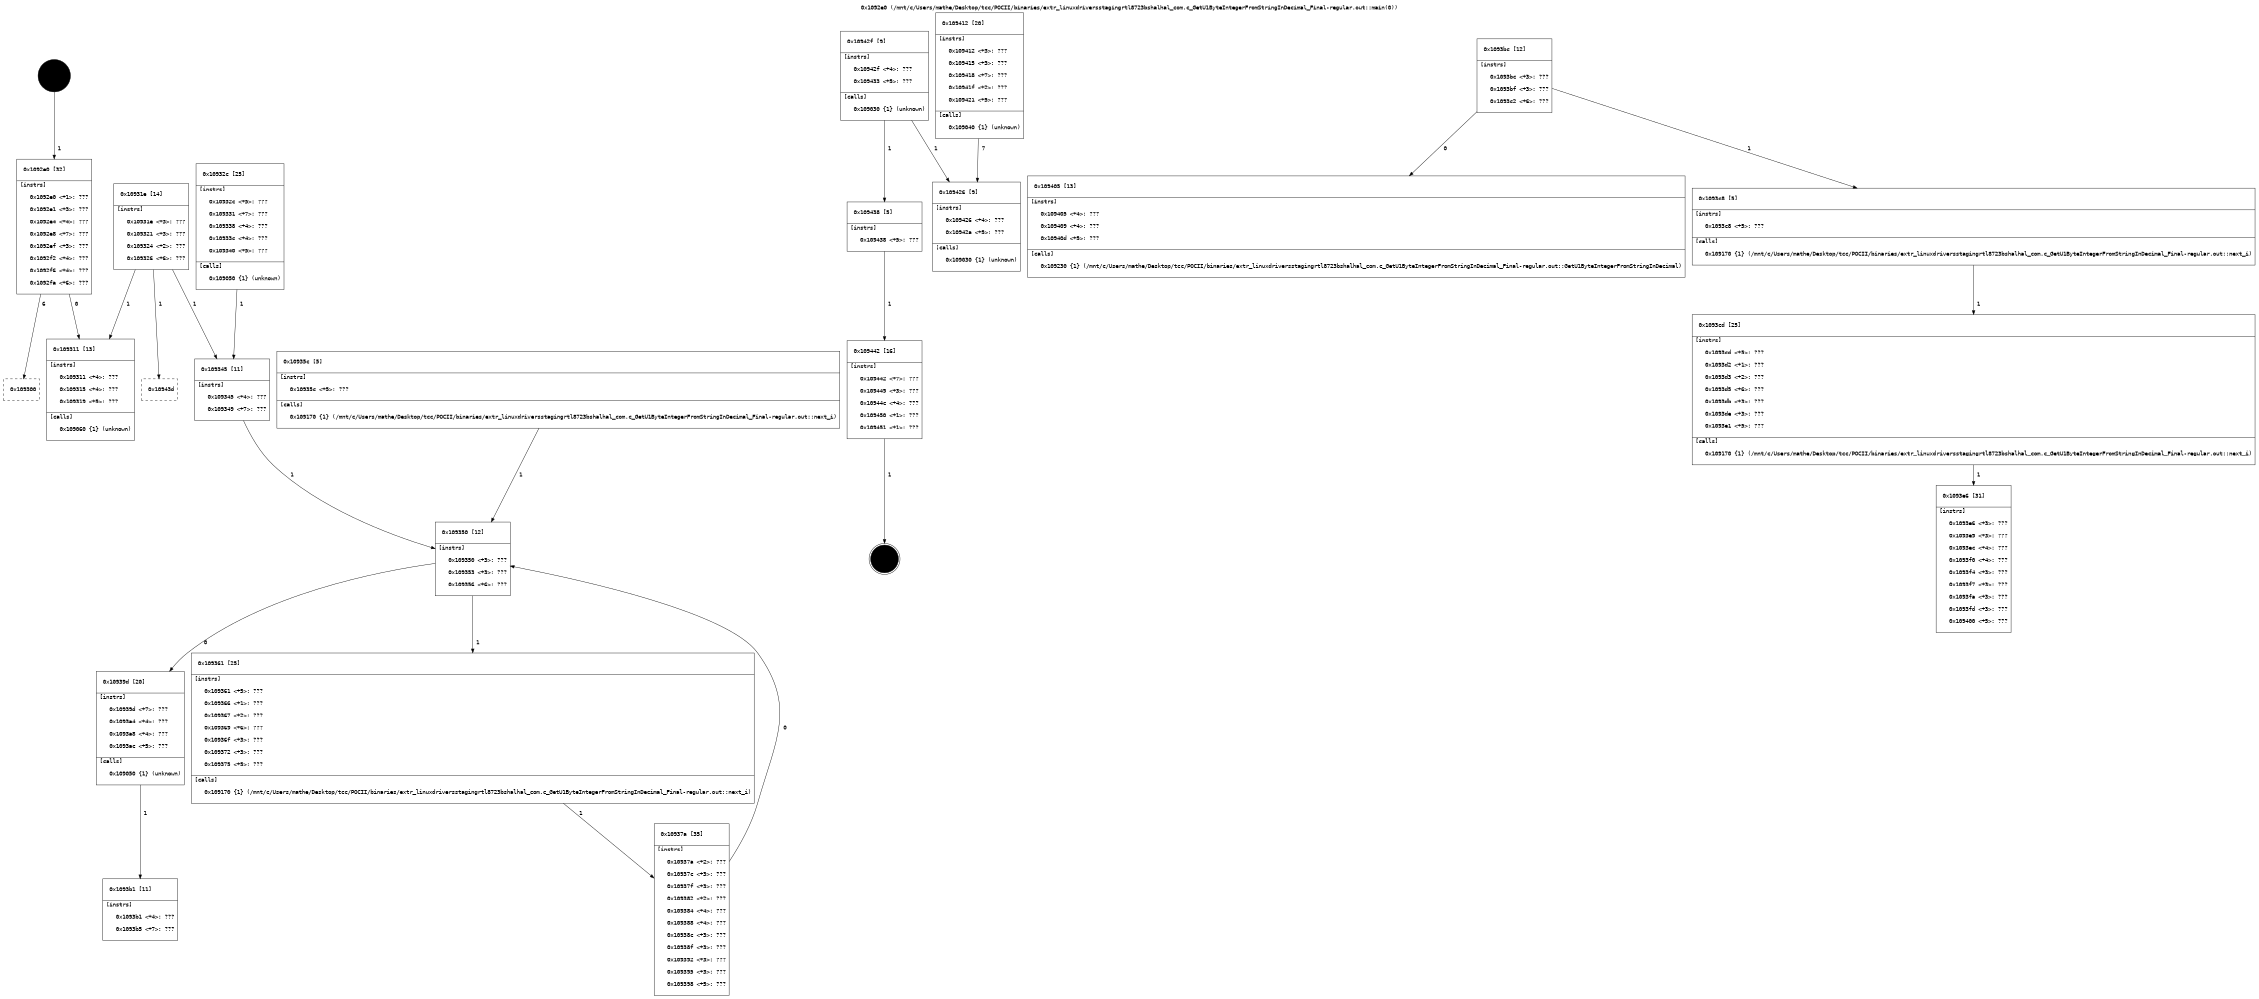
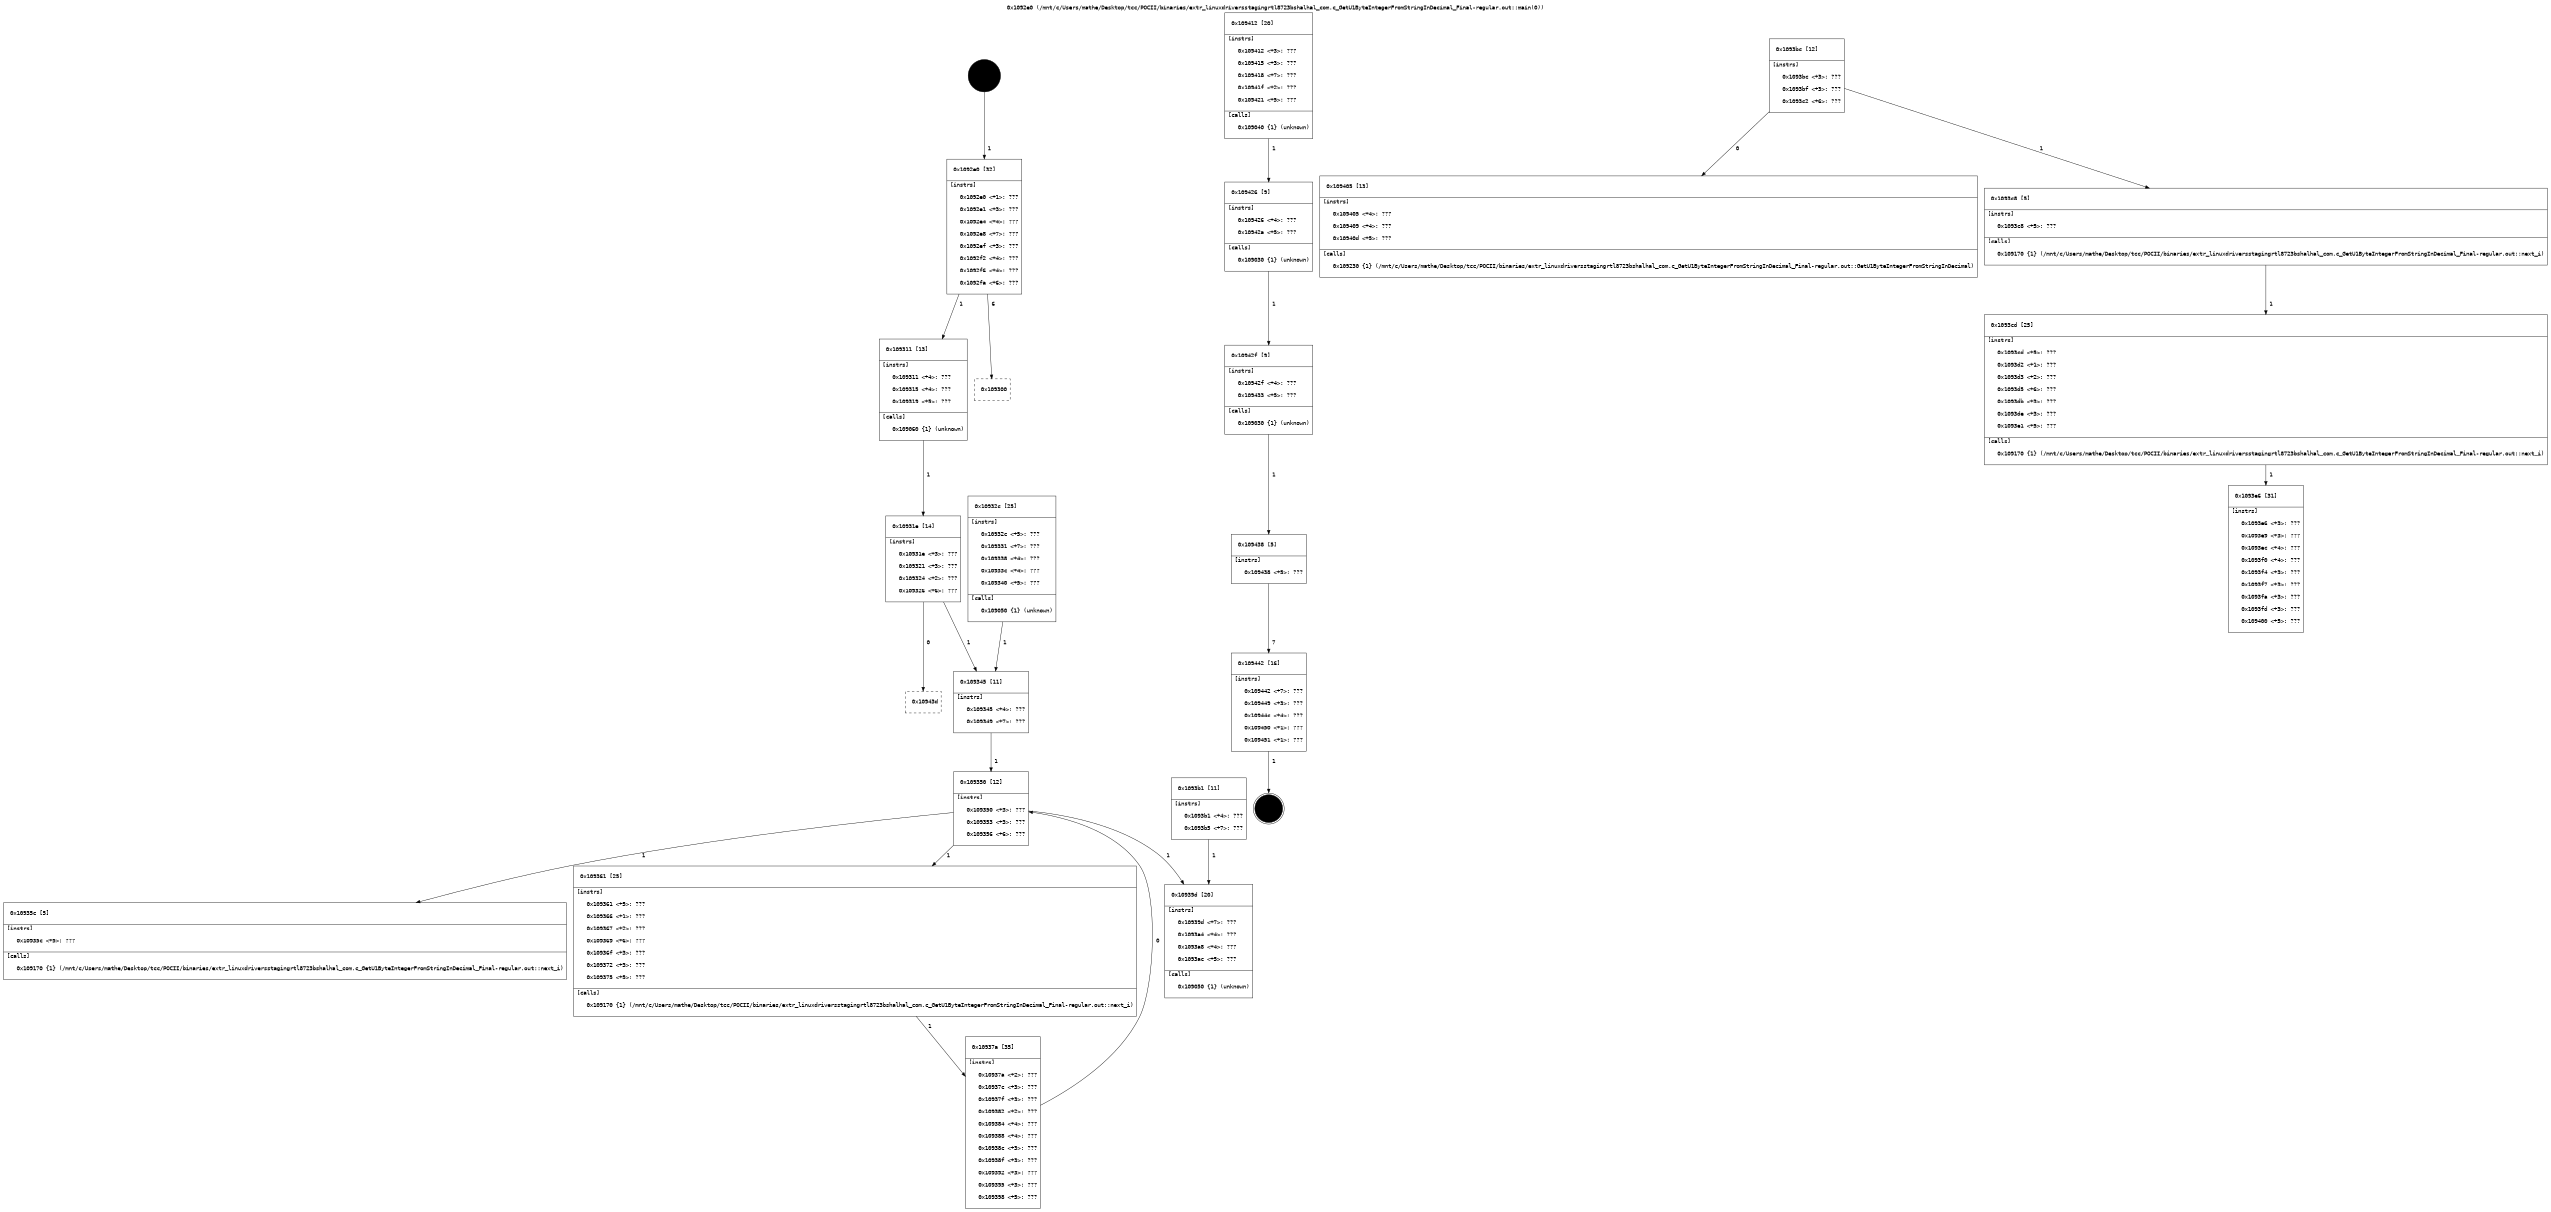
  digraph {
    fontname="DejaVu Sans Mono"
    label="0x1092e0 (/mnt/c/Users/mathe/Desktop/tcc/POCII/binaries/extr_linuxdriversstagingrtl8723bshalhal_com.c_GetU1ByteIntegerFromStringInDecimal_Final-regular.out::main(0))"
    labelloc=t
    node [fontname="DejaVu Sans Mono" shape=record]
    edge [fontname="DejaVu Sans Mono"]
    Entry [fillcolor=black height=0.3 shape=circle style=filled width=0.3]
    n2 [label="{\n     0x1092e0 [32]\l\n     | [instrs]\l\n     &nbsp;&nbsp;0x1092e0 \<+1\>: ???\l\n     &nbsp;&nbsp;0x1092e1 \<+3\>: ???\l\n     &nbsp;&nbsp;0x1092e4 \<+4\>: ???\l\n     &nbsp;&nbsp;0x1092e8 \<+7\>: ???\l\n     &nbsp;&nbsp;0x1092ef \<+3\>: ???\l\n     &nbsp;&nbsp;0x1092f2 \<+4\>: ???\l\n     &nbsp;&nbsp;0x1092f6 \<+4\>: ???\l\n     &nbsp;&nbsp;0x1092fa \<+6\>: ???\l\n  }"]
    n3 [label="{\n     0x109311 [13]\l\n     | [instrs]\l\n     &nbsp;&nbsp;0x109311 \<+4\>: ???\l\n     &nbsp;&nbsp;0x109315 \<+4\>: ???\l\n     &nbsp;&nbsp;0x109319 \<+5\>: ???\l\n     | [calls]\l\n     &nbsp;&nbsp;0x109060 \{1\} (unknown)\l\n  }"]
    n4 [label="{\n     0x109300\l\n  }" style=dashed]
    n5 [label="{\n     0x10931e [14]\l\n     | [instrs]\l\n     &nbsp;&nbsp;0x10931e \<+3\>: ???\l\n     &nbsp;&nbsp;0x109321 \<+3\>: ???\l\n     &nbsp;&nbsp;0x109324 \<+2\>: ???\l\n     &nbsp;&nbsp;0x109326 \<+6\>: ???\l\n  }"]
    n6 [label="{\n     0x10943d\l\n  }" style=dashed]
    n7 [label="{\n     0x109345 [11]\l\n     | [instrs]\l\n     &nbsp;&nbsp;0x109345 \<+4\>: ???\l\n     &nbsp;&nbsp;0x109349 \<+7\>: ???\l\n  }"]
    n8 [label="{\n     0x10932c [25]\l\n     | [instrs]\l\n     &nbsp;&nbsp;0x10932c \<+5\>: ???\l\n     &nbsp;&nbsp;0x109331 \<+7\>: ???\l\n     &nbsp;&nbsp;0x109338 \<+4\>: ???\l\n     &nbsp;&nbsp;0x10933c \<+4\>: ???\l\n     &nbsp;&nbsp;0x109340 \<+5\>: ???\l\n     | [calls]\l\n     &nbsp;&nbsp;0x109050 \{1\} (unknown)\l\n  }"]
    n9 [label="{\n     0x109350 [12]\l\n     | [instrs]\l\n     &nbsp;&nbsp;0x109350 \<+3\>: ???\l\n     &nbsp;&nbsp;0x109353 \<+3\>: ???\l\n     &nbsp;&nbsp;0x109356 \<+6\>: ???\l\n  }"]
    Exit [fillcolor=black height=0.3 peripheries=2 shape=circle style=filled width=0.3]
    n11 [label="{\n     0x10939d [20]\l\n     | [instrs]\l\n     &nbsp;&nbsp;0x10939d \<+7\>: ???\l\n     &nbsp;&nbsp;0x1093a4 \<+4\>: ???\l\n     &nbsp;&nbsp;0x1093a8 \<+4\>: ???\l\n     &nbsp;&nbsp;0x1093ac \<+5\>: ???\l\n     | [calls]\l\n     &nbsp;&nbsp;0x109050 \{1\} (unknown)\l\n  }"]
    n12 [label="{\n     0x10935c [5]\l\n     | [instrs]\l\n     &nbsp;&nbsp;0x10935c \<+5\>: ???\l\n     | [calls]\l\n     &nbsp;&nbsp;0x109170 \{1\} (/mnt/c/Users/mathe/Desktop/tcc/POCII/binaries/extr_linuxdriversstagingrtl8723bshalhal_com.c_GetU1ByteIntegerFromStringInDecimal_Final-regular.out::next_i)\l\n  }"]
    n13 [label="{\n     0x109361 [25]\l\n     | [instrs]\l\n     &nbsp;&nbsp;0x109361 \<+5\>: ???\l\n     &nbsp;&nbsp;0x109366 \<+1\>: ???\l\n     &nbsp;&nbsp;0x109367 \<+2\>: ???\l\n     &nbsp;&nbsp;0x109369 \<+6\>: ???\l\n     &nbsp;&nbsp;0x10936f \<+3\>: ???\l\n     &nbsp;&nbsp;0x109372 \<+3\>: ???\l\n     &nbsp;&nbsp;0x109375 \<+5\>: ???\l\n     | [calls]\l\n     &nbsp;&nbsp;0x109170 \{1\} (/mnt/c/Users/mathe/Desktop/tcc/POCII/binaries/extr_linuxdriversstagingrtl8723bshalhal_com.c_GetU1ByteIntegerFromStringInDecimal_Final-regular.out::next_i)\l\n  }"]
    n14 [label="{\n     0x1093b1 [11]\l\n     | [instrs]\l\n     &nbsp;&nbsp;0x1093b1 \<+4\>: ???\l\n     &nbsp;&nbsp;0x1093b5 \<+7\>: ???\l\n  }"]
    n15 [label="{\n     0x10937a [35]\l\n     | [instrs]\l\n     &nbsp;&nbsp;0x10937a \<+2\>: ???\l\n     &nbsp;&nbsp;0x10937c \<+3\>: ???\l\n     &nbsp;&nbsp;0x10937f \<+3\>: ???\l\n     &nbsp;&nbsp;0x109382 \<+2\>: ???\l\n     &nbsp;&nbsp;0x109384 \<+4\>: ???\l\n     &nbsp;&nbsp;0x109388 \<+4\>: ???\l\n     &nbsp;&nbsp;0x10938c \<+3\>: ???\l\n     &nbsp;&nbsp;0x10938f \<+3\>: ???\l\n     &nbsp;&nbsp;0x109392 \<+3\>: ???\l\n     &nbsp;&nbsp;0x109395 \<+3\>: ???\l\n     &nbsp;&nbsp;0x109398 \<+5\>: ???\l\n  }"]
    n16 [label="{\n     0x1093bc [12]\l\n     | [instrs]\l\n     &nbsp;&nbsp;0x1093bc \<+3\>: ???\l\n     &nbsp;&nbsp;0x1093bf \<+3\>: ???\l\n     &nbsp;&nbsp;0x1093c2 \<+6\>: ???\l\n  }"]
    n17 [label="{\n     0x109405 [13]\l\n     | [instrs]\l\n     &nbsp;&nbsp;0x109405 \<+4\>: ???\l\n     &nbsp;&nbsp;0x109409 \<+4\>: ???\l\n     &nbsp;&nbsp;0x10940d \<+5\>: ???\l\n     | [calls]\l\n     &nbsp;&nbsp;0x109230 \{1\} (/mnt/c/Users/mathe/Desktop/tcc/POCII/binaries/extr_linuxdriversstagingrtl8723bshalhal_com.c_GetU1ByteIntegerFromStringInDecimal_Final-regular.out::GetU1ByteIntegerFromStringInDecimal)\l\n  }"]
    n18 [label="{\n     0x1093c8 [5]\l\n     | [instrs]\l\n     &nbsp;&nbsp;0x1093c8 \<+5\>: ???\l\n     | [calls]\l\n     &nbsp;&nbsp;0x109170 \{1\} (/mnt/c/Users/mathe/Desktop/tcc/POCII/binaries/extr_linuxdriversstagingrtl8723bshalhal_com.c_GetU1ByteIntegerFromStringInDecimal_Final-regular.out::next_i)\l\n  }"]
    n19 [label="{\n     0x1093cd [25]\l\n     | [instrs]\l\n     &nbsp;&nbsp;0x1093cd \<+5\>: ???\l\n     &nbsp;&nbsp;0x1093d2 \<+1\>: ???\l\n     &nbsp;&nbsp;0x1093d3 \<+2\>: ???\l\n     &nbsp;&nbsp;0x1093d5 \<+6\>: ???\l\n     &nbsp;&nbsp;0x1093db \<+3\>: ???\l\n     &nbsp;&nbsp;0x1093de \<+3\>: ???\l\n     &nbsp;&nbsp;0x1093e1 \<+5\>: ???\l\n     | [calls]\l\n     &nbsp;&nbsp;0x109170 \{1\} (/mnt/c/Users/mathe/Desktop/tcc/POCII/binaries/extr_linuxdriversstagingrtl8723bshalhal_com.c_GetU1ByteIntegerFromStringInDecimal_Final-regular.out::next_i)\l\n  }"]
    n20 [label="{\n     0x109412 [20]\l\n     | [instrs]\l\n     &nbsp;&nbsp;0x109412 \<+3\>: ???\l\n     &nbsp;&nbsp;0x109415 \<+3\>: ???\l\n     &nbsp;&nbsp;0x109418 \<+7\>: ???\l\n     &nbsp;&nbsp;0x10941f \<+2\>: ???\l\n     &nbsp;&nbsp;0x109421 \<+5\>: ???\l\n     | [calls]\l\n     &nbsp;&nbsp;0x109040 \{1\} (unknown)\l\n  }"]
    n21 [label="{\n     0x109426 [9]\l\n     | [instrs]\l\n     &nbsp;&nbsp;0x109426 \<+4\>: ???\l\n     &nbsp;&nbsp;0x10942a \<+5\>: ???\l\n     | [calls]\l\n     &nbsp;&nbsp;0x109030 \{1\} (unknown)\l\n  }"]
    n22 [label="{\n     0x1093e6 [31]\l\n     | [instrs]\l\n     &nbsp;&nbsp;0x1093e6 \<+3\>: ???\l\n     &nbsp;&nbsp;0x1093e9 \<+3\>: ???\l\n     &nbsp;&nbsp;0x1093ec \<+4\>: ???\l\n     &nbsp;&nbsp;0x1093f0 \<+4\>: ???\l\n     &nbsp;&nbsp;0x1093f4 \<+3\>: ???\l\n     &nbsp;&nbsp;0x1093f7 \<+3\>: ???\l\n     &nbsp;&nbsp;0x1093fa \<+3\>: ???\l\n     &nbsp;&nbsp;0x1093fd \<+3\>: ???\l\n     &nbsp;&nbsp;0x109400 \<+5\>: ???\l\n  }"]
    n23 [label="{\n     0x10942f [9]\l\n     | [instrs]\l\n     &nbsp;&nbsp;0x10942f \<+4\>: ???\l\n     &nbsp;&nbsp;0x109433 \<+5\>: ???\l\n     | [calls]\l\n     &nbsp;&nbsp;0x109030 \{1\} (unknown)\l\n  }"]
    n24 [label="{\n     0x109438 [5]\l\n     | [instrs]\l\n     &nbsp;&nbsp;0x109438 \<+5\>: ???\l\n  }"]
    n25 [label="{\n     0x109442 [16]\l\n     | [instrs]\l\n     &nbsp;&nbsp;0x109442 \<+7\>: ???\l\n     &nbsp;&nbsp;0x109449 \<+3\>: ???\l\n     &nbsp;&nbsp;0x10944c \<+4\>: ???\l\n     &nbsp;&nbsp;0x109450 \<+1\>: ???\l\n     &nbsp;&nbsp;0x109451 \<+1\>: ???\l\n  }"]
    Entry -> n2 [label=" 1"]
-   n2 -> n3 [label=" 0"]
+   n2 -> n3 [label=" 1"]
    n2 -> n4 [label=" 6"]
-   n5 -> n3 [label=" 1"]
-   n5 -> n6 [label=" 1"]
+   n3 -> n5 [label=" 1"]
+   n5 -> n6 [label=" 0"]
    n5 -> n7 [label=" 1"]
    n7 -> n9 [label=" 1"]
    n8 -> n7 [label=" 1"]
-   n9 -> n11 [label=" 0"]
-   n12 -> n9 [label=" 1"]
+   n9 -> n11 [label=" 1"]
+   n9 -> n12 [label=" 1"]
    n9 -> n13 [label=" 1"]
-   n11 -> n14 [label=" 1"]
+   n14 -> n11 [label=" 1"]
    n13 -> n15 [label=" 1"]
    n15 -> n9 [label=" 0"]
    n16 -> n17 [label=" 0"]
    n16 -> n18 [label=" 1"]
    n18 -> n19 [label=" 1"]
    n19 -> n22 [label=" 1"]
-   n20 -> n21 [label=" 7"]
-   n23 -> n21 [label=" 1"]
+   n20 -> n21 [label=" 1"]
+   n21 -> n23 [label=" 1"]
    n23 -> n24 [label=" 1"]
-   n24 -> n25 [label=" 1"]
+   n24 -> n25 [label=" 7"]
    n25 -> Exit [label=" 1"]
  }
